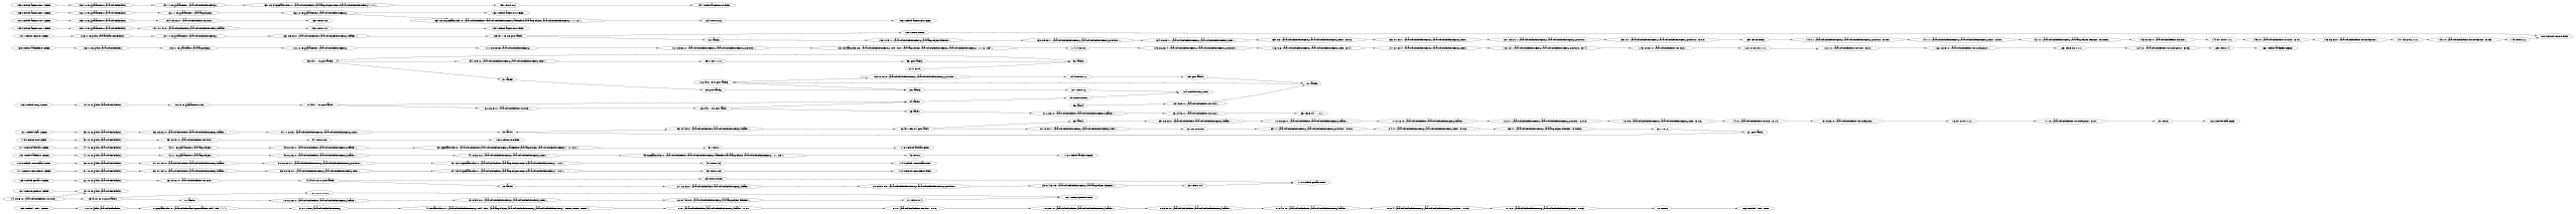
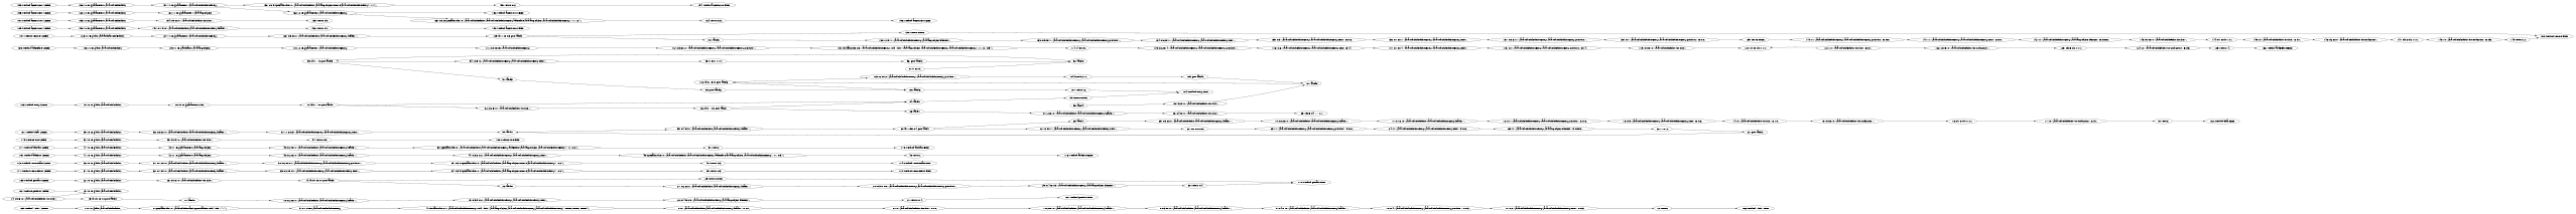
  digraph {
    rankdir=LR
    n1 [label="1: r0 := @this: java.util.LinkedList;"]
    n2 [label="2: specialinvoke r0.<java.util.AbstractSequentialList: void <init>()>();;"]
    n3 [label="3: $r1 = new java.util.LinkedList$Entry;"]
    n4 [label="4: virtualinvoke $r1.<java.util.LinkedList$Entry: void <init>(java.lang.Object, java.util.LinkedList$Entry, java.util.LinkedList$Entry)> NULL, NULL, NULL();;"]
    n5 [label="5: r0.<java.util.LinkedList: java.util.LinkedList$Entry header> = $r1;"]
    n6 [label="6: r0.<java.util.LinkedList: int size> = +0;"]
    n7 [label="7: $r2 = r0.<java.util.LinkedList: java.util.LinkedList$Entry header>;"]
    n8 [label="8: $r3 = r0.<java.util.LinkedList: java.util.LinkedList$Entry header>;"]
    n9 [label="9: $r4 = r0.<java.util.LinkedList: java.util.LinkedList$Entry header>;"]
    n10 [label="10: $r4.<java.util.LinkedList$Entry: java.util.LinkedList$Entry previous> = $r3;"]
    n11 [label="11: $r2.<java.util.LinkedList$Entry: java.util.LinkedList$Entry next> = $r3;"]
    n12 [label="12: return;"]
    n13 [label="166: Method <init> EXIT"]
    n14 [label="165: Method <init> START"]
    n15 [label="13: r0 := @this: java.util.LinkedList;"]
    n16 [label="14: $i0 = r0.<java.util.LinkedList: int size>;"]
    n17 [label="15: if $i0 != +0 goto label0"]
-   n18 [label="16: return NULL;"]
    n19 [label="17: label0:"]
    n20 [label="168: Method getFirst EXIT"]
    n21 [label="18: $r2 = r0.<java.util.LinkedList: java.util.LinkedList$Entry header>;"]
    n22 [label="19: $r3 = $r2.<java.util.LinkedList$Entry: java.util.LinkedList$Entry next>;"]
    n23 [label="20: $r4 = $r3.<java.util.LinkedList$Entry: java.lang.Object element>;"]
    n24 [label="21: return $r4;"]
    n25 [label="167: Method getFirst START"]
    n26 [label="22: r0 := @this: java.util.LinkedList;"]
    n27 [label="23: $i0 = r0.<java.util.LinkedList: int size>;"]
    n28 [label="24: if $i0 != +0 goto label0"]
    n29 [label="25: return NULL;"]
    n30 [label="26: label0:"]
    n31 [label="170: Method getLast EXIT"]
    n32 [label="27: $r2 = r0.<java.util.LinkedList: java.util.LinkedList$Entry header>;"]
    n33 [label="28: $r3 = $r2.<java.util.LinkedList$Entry: java.util.LinkedList$Entry previous>;"]
    n34 [label="29: $r4 = $r3.<java.util.LinkedList$Entry: java.lang.Object element>;"]
    n35 [label="30: return $r4;"]
    n36 [label="169: Method getLast START"]
    n37 [label="31: r0 := @this: java.util.LinkedList;"]
    n38 [label="32: $r1 = r0.<java.util.LinkedList: java.util.LinkedList$Entry header>;"]
    n39 [label="33: $r2 = $r1.<java.util.LinkedList$Entry: java.util.LinkedList$Entry next>;"]
    n40 [label="34: $r3 = specialinvoke r0.<java.util.LinkedList: java.lang.Object remove(java.util.LinkedList$Entry)> $r2();;"]
    n41 [label="35: return $r3;"]
    n42 [label="172: Method removeFirst EXIT"]
    n43 [label="171: Method removeFirst START"]
    n44 [label="36: r0 := @this: java.util.LinkedList;"]
    n45 [label="37: $r1 = r0.<java.util.LinkedList: java.util.LinkedList$Entry header>;"]
    n46 [label="38: $r2 = $r1.<java.util.LinkedList$Entry: java.util.LinkedList$Entry previous>;"]
    n47 [label="39: $r3 = specialinvoke r0.<java.util.LinkedList: java.lang.Object remove(java.util.LinkedList$Entry)> $r2();;"]
    n48 [label="40: return $r3;"]
    n49 [label="174: Method removeLast EXIT"]
    n50 [label="173: Method removeLast START"]
    n51 [label="41: r0 := @this: java.util.LinkedList;"]
    n52 [label="42: r1 := @parameter0: java.lang.Object;"]
    n53 [label="43: $r2 = r0.<java.util.LinkedList: java.util.LinkedList$Entry header>;"]
    n54 [label="44: $r3 = $r2.<java.util.LinkedList$Entry: java.util.LinkedList$Entry next>;"]
    n55 [label="45: specialinvoke r0.<java.util.LinkedList: java.util.LinkedList$Entry addBefore(java.lang.Object, java.util.LinkedList$Entry)> r1, $r3();;"]
    n56 [label="46: return;"]
    n57 [label="176: Method addFirst EXIT"]
    n58 [label="175: Method addFirst START"]
    n59 [label="47: r0 := @this: java.util.LinkedList;"]
    n60 [label="48: r1 := @parameter0: java.lang.Object;"]
    n61 [label="49: $r2 = r0.<java.util.LinkedList: java.util.LinkedList$Entry header>;"]
    n62 [label="50: specialinvoke r0.<java.util.LinkedList: java.util.LinkedList$Entry addBefore(java.lang.Object, java.util.LinkedList$Entry)> r1, $r2();;"]
    n63 [label="51: return;"]
    n64 [label="178: Method addLast EXIT"]
    n65 [label="177: Method addLast START"]
    n66 [label="52: r0 := @this: java.util.LinkedList;"]
    n67 [label="53: $i0 = r0.<java.util.LinkedList: int size>;"]
    n68 [label="54: return $i0;"]
    n69 [label="180: Method size EXIT"]
    n70 [label="179: Method size START"]
    n71 [label="55: r0 := @this: java.util.LinkedList;"]
    n72 [label="56: $r3 = r0.<java.util.LinkedList: java.util.LinkedList$Entry header>;"]
    n73 [label="57: r1 = $r3.<java.util.LinkedList$Entry: java.util.LinkedList$Entry next>;"]
    n74 [label="58: label0:"]
    n75 [label="59: $r4 = r0.<java.util.LinkedList: java.util.LinkedList$Entry header>;"]
    n76 [label="60: if r1 == $r4 goto label1"]
    n77 [label="61: r2 = r1.<java.util.LinkedList$Entry: java.util.LinkedList$Entry next>;"]
    n78 [label="68: label1:"]
    n79 [label="62: $n0 = NULL;"]
    n80 [label="69: $r5 = r0.<java.util.LinkedList: java.util.LinkedList$Entry header>;"]
    n81 [label="63: r1.<java.util.LinkedList$Entry: java.util.LinkedList$Entry previous> = $n0;"]
    n82 [label="70: $r6 = r0.<java.util.LinkedList: java.util.LinkedList$Entry header>;"]
    n83 [label="64: r1.<java.util.LinkedList$Entry: java.util.LinkedList$Entry next> = $n0;"]
    n84 [label="65: r1.<java.util.LinkedList$Entry: java.lang.Object element> = NULL;"]
    n85 [label="66: r1 = r2;"]
    n86 [label="67: goto label0;"]
    n87 [label="71: $r7 = r0.<java.util.LinkedList: java.util.LinkedList$Entry header>;"]
    n88 [label="72: $r7.<java.util.LinkedList$Entry: java.util.LinkedList$Entry previous> = $r6;"]
    n89 [label="73: $r5.<java.util.LinkedList$Entry: java.util.LinkedList$Entry next> = $r6;"]
    n90 [label="74: r0.<java.util.LinkedList: int size> = +0;"]
    n91 [label="75: $i0 = r0.<java.util.LinkedList: int modCount>;"]
    n92 [label="76: $i1 = $i0 + +1;"]
    n93 [label="77: r0.<java.util.LinkedList: int modCount> = $i1;"]
    n94 [label="78: return;"]
    n95 [label="182: Method clear EXIT"]
    n96 [label="181: Method clear START"]
    n97 [label="79: r0 := @this: java.util.LinkedList;"]
    n98 [label="80: i0 := @parameter0: int;"]
    n99 [label="81: if i0 < +0 goto label0"]
    n100 [label="82: $i2 = r0.<java.util.LinkedList: int size>;"]
    n101 [label="84: label0:"]
    n102 [label="83: if i0 < $i2 goto label1"]
    n103 [label="85: return NULL;"]
    n104 [label="86: label1:"]
    n105 [label="184: Method entry EXIT"]
    n106 [label="87: r2 = r0.<java.util.LinkedList: java.util.LinkedList$Entry header>;"]
    n107 [label="88: $i4 = r0.<java.util.LinkedList: int size>;"]
    n108 [label="89: $i5 = $i4 >> +1;"]
    n109 [label="91: i1 = +0;"]
    n110 [label="92: label2:"]
    n111 [label="99: label4:"]
    n112 [label="100: i6 = r0.<java.util.LinkedList: int size>;"]
    n113 [label="93: if i1 > i0 goto label3"]
    n114 [label="101: label5:"]
    n115 [label="94: r2 = r2.<java.util.LinkedList$Entry: java.util.LinkedList$Entry next>;"]
    n116 [label="97: label3:"]
    n117 [label="95: i1 = i1 + +1;"]
    n118 [label="98: goto label6;"]
    n119 [label="96: goto label2;"]
    n120 [label="106: label6:"]
    n121 [label="107: return r2;"]
    n122 [label="102: if i6 <= i0 goto label6"]
    n123 [label="103: r2 = r2.<java.util.LinkedList$Entry: java.util.LinkedList$Entry previous>;"]
    n124 [label="104: i6 = i6 + -1;"]
    n125 [label="105: goto label5;"]
    n126 [label="183: Method entry START"]
    n127 [label="108: r0 := @this: java.util.LinkedList;"]
    n128 [label="109: r1 := @addLast0: java.lang.Object;"]
    n129 [label="110: r2 := @parameter1: java.util.LinkedList$Entry;"]
    n130 [label="111: $r3 = new java.util.LinkedList$Entry;"]
    n131 [label="112: $r5 = r2.<java.util.LinkedList$Entry: java.util.LinkedList$Entry previous>;"]
    n132 [label="113: virtualinvoke $r3.<java.util.LinkedList$Entry: void <init>(java.lang.Object, java.util.LinkedList$Entry, java.util.LinkedList$Entry)> r1, r2, $r5();;"]
    n133 [label="114: r4 = $r3;"]
    n134 [label="115: $r6 = r4.<java.util.LinkedList$Entry: java.util.LinkedList$Entry previous>;"]
    n135 [label="116: $r6.<java.util.LinkedList$Entry: java.util.LinkedList$Entry next> = r4;"]
    n136 [label="117: $r7 = r4.<java.util.LinkedList$Entry: java.util.LinkedList$Entry next>;"]
    n137 [label="118: $r7.<java.util.LinkedList$Entry: java.util.LinkedList$Entry previous> = r4;"]
    n138 [label="119: $i0 = r0.<java.util.LinkedList: int size>;"]
    n139 [label="120: $i1 = $i0 + +1;"]
    n140 [label="121: r0.<java.util.LinkedList: int size> = $i1;"]
    n141 [label="122: $i2 = r0.<java.util.LinkedList: int modCount>;"]
    n142 [label="123: $i3 = $i2 + +1;"]
    n143 [label="124: r0.<java.util.LinkedList: int modCount> = $i3;"]
    n144 [label="125: return r4;"]
    n145 [label="186: Method addBefore EXIT"]
    n146 [label="185: Method addBefore START"]
    n147 [label="126: r0 := @this: java.addLast.LinkedList;"]
    n148 [label="127: r1 := @parameter0: java.util.LinkedList$Entry;"]
    n149 [label="128: $r3 = r0.<java.util.LinkedList: java.util.LinkedList$Entry header>;"]
    n150 [label="129: if r1 != $r3 goto label0"]
    n151 [label="130: return NULL;"]
    n152 [label="131: label0:"]
    n153 [label="188: Method remove EXIT"]
    n154 [label="132: r2 = r1.<java.util.LinkedList$Entry: java.lang.Object element>;"]
    n155 [label="133: $r5 = r1.<java.util.LinkedList$Entry: java.util.LinkedList$Entry previous>;"]
    n156 [label="134: $r6 = r1.<java.util.LinkedList$Entry: java.util.LinkedList$Entry next>;"]
    n157 [label="135: $r5.<java.util.LinkedList$Entry: java.util.LinkedList$Entry next> = $r6;"]
    n158 [label="136: $r7 = r1.<java.util.LinkedList$Entry: java.util.LinkedList$Entry next>;"]
    n159 [label="137: $r8 = r1.<java.util.LinkedList$Entry: java.util.LinkedList$Entry previous>;"]
    n160 [label="138: $r7.<java.util.LinkedList$Entry: java.util.LinkedList$Entry previous> = $r8;"]
    n161 [label="139: $n0 = NULL;"]
    n162 [label="140: r1.<java.util.LinkedList$Entry: java.util.LinkedList$Entry previous> = $n0;"]
    n163 [label="141: r1.<java.util.LinkedList$Entry: java.util.LinkedList$Entry next> = $n0;"]
    n164 [label="142: r1.<java.util.LinkedList$Entry: java.lang.Object element> = NULL;"]
    n165 [label="143: $i0 = r0.<java.util.LinkedList: int size>;"]
    n166 [label="144: $i1 = $i0 - +1;"]
    n167 [label="145: r0.<java.util.LinkedList: int size> = $i1;"]
    n168 [label="146: $i2 = r0.<java.util.LinkedList: int modCount>;"]
    n169 [label="147: $i3 = $i2 + +1;"]
    n170 [label="148: r0.<java.util.LinkedList: int modCount> = $i3;"]
    n171 [label="149: return r2;"]
    n172 [label="187: Method remove START"]
    n173 [label="150: r0 := @parameter0: java.util.LinkedList;"]
    n174 [label="151: $r1 = r0.<java.util.LinkedList: java.util.LinkedList$Entry header>;"]
    n175 [label="152: return $r1;"]
    n176 [label="190: Method access$000 EXIT"]
    n177 [label="189: Method access$000 START"]
    n178 [label="153: r0 := @parameter0: java.util.LinkedList;"]
    n179 [label="154: $i0 = r0.<java.util.LinkedList: int size>;"]
    n180 [label="155: return $i0;"]
    n181 [label="192: Method access$100 EXIT"]
    n182 [label="191: Method access$100 START"]
    n183 [label="156: r0 := @parameter0: java.util.LinkedList;"]
    n184 [label="157: r1 := @parameter1: java.util.LinkedList$Entry;"]
    n185 [label="158: $r2 = specialinvoke r0.<java.util.LinkedList: java.lang.Object remove(java.util.LinkedList$Entry)> r1();;"]
    n186 [label="159: return $r2;"]
    n187 [label="194: Method access$200 EXIT"]
    n188 [label="193: Method access$200 START"]
    n189 [label="160: r0 := @parameter0: java.util.LinkedList;"]
    n190 [label="161: r1 := @parameter1: java.lang.Object;"]
    n191 [label="162: r2 := @parameter2: java.util.LinkedList$Entry;"]
    n192 [label="163: $r3 = specialinvoke r0.<java.util.LinkedList: java.util.LinkedList$Entry addBefore(java.lang.Object, java.util.LinkedList$Entry)> r1, r2();;"]
    n193 [label="164: return $r3;"]
    n194 [label="196: Method access$300 EXIT"]
    n195 [label="195: Method access$300 START"]
    n1 -> n2
    n2 -> n3
    n3 -> n4
    n4 -> n5
    n5 -> n6
    n6 -> n7
    n7 -> n8
    n8 -> n9
    n9 -> n10
    n10 -> n11
    n11 -> n12
    n12 -> n13
    n14 -> n1
    n16 -> n15
    n16 -> n17
-   n17 -> n18
    n17 -> n19
-   n18 -> n20
    n19 -> n21
    n21 -> n22
    n22 -> n23
    n23 -> n24
    n24 -> n20
    n25 -> n15
    n26 -> n27
    n27 -> n28
    n28 -> n29
    n28 -> n30
    n29 -> n31
    n30 -> n32
    n32 -> n33
    n33 -> n34
    n34 -> n35
    n35 -> n31
    n36 -> n26
    n37 -> n38
    n38 -> n39
    n39 -> n40
    n40 -> n41
    n41 -> n42
    n43 -> n37
    n44 -> n45
    n45 -> n46
    n46 -> n47
    n47 -> n48
    n48 -> n49
    n50 -> n44
    n51 -> n52
    n52 -> n53
    n53 -> n54
    n54 -> n55
    n55 -> n56
    n56 -> n57
    n58 -> n51
    n59 -> n60
    n60 -> n61
    n61 -> n62
    n62 -> n63
    n63 -> n64
    n65 -> n59
    n66 -> n67
    n67 -> n68
    n68 -> n69
    n70 -> n66
    n71 -> n72
    n72 -> n73
    n73 -> n74
    n74 -> n75
    n75 -> n76
    n76 -> n77
    n76 -> n78
    n77 -> n79
    n78 -> n80
    n79 -> n81
    n80 -> n82
    n81 -> n83
    n82 -> n87
    n83 -> n84
    n84 -> n85
    n85 -> n86
    n86 -> n74
    n87 -> n88
    n88 -> n89
    n89 -> n90
    n90 -> n91
    n91 -> n92
    n92 -> n93
    n93 -> n94
    n94 -> n95
    n96 -> n71
    n97 -> n98
    n98 -> n99
    n99 -> n100
    n99 -> n101
    n100 -> n102
    n101 -> n103
    n102 -> n101
    n102 -> n104
    n103 -> n105
    n104 -> n106
    n106 -> n107
    n107 -> n108
    n109 -> n110
    n110 -> n113
    n111 -> n112
    n112 -> n114
    n113 -> n115
    n113 -> n116
    n114 -> n122
    n115 -> n117
    n116 -> n118
    n117 -> n119
    n118 -> n120
    n119 -> n110
    n120 -> n121
    n121 -> n105
    n122 -> n120
    n122 -> n123
    n123 -> n124
    n124 -> n125
    n125 -> n114
    n126 -> n97
    n127 -> n128
    n128 -> n129
    n129 -> n130
    n130 -> n131
    n131 -> n132
    n132 -> n133
    n133 -> n134
    n134 -> n135
    n135 -> n136
    n136 -> n137
    n137 -> n138
    n138 -> n139
-   n139 -> n140
+   n140 -> n139
    n140 -> n141
    n141 -> n142
    n142 -> n143
    n143 -> n144
    n144 -> n145
    n146 -> n127
    n147 -> n148
    n148 -> n149
    n149 -> n150
    n150 -> n151
    n150 -> n152
    n151 -> n153
    n152 -> n154
    n154 -> n155
    n155 -> n156
    n156 -> n157
    n157 -> n158
    n158 -> n159
    n159 -> n160
    n160 -> n161
    n161 -> n162
    n162 -> n163
    n163 -> n164
    n164 -> n165
    n165 -> n166
    n166 -> n167
    n167 -> n168
    n168 -> n169
    n169 -> n170
    n170 -> n171
    n171 -> n153
    n172 -> n147
    n173 -> n174
    n174 -> n175
    n175 -> n176
    n177 -> n173
    n178 -> n179
    n179 -> n180
    n182 -> n178
    n183 -> n184
    n184 -> n185
    n185 -> n186
    n186 -> n187
    n188 -> n183
    n189 -> n190
-   n190 -> n191
+   n184 -> n191
    n191 -> n181
    n191 -> n192
    n192 -> n193
    n193 -> n194
    n195 -> n189
  }
